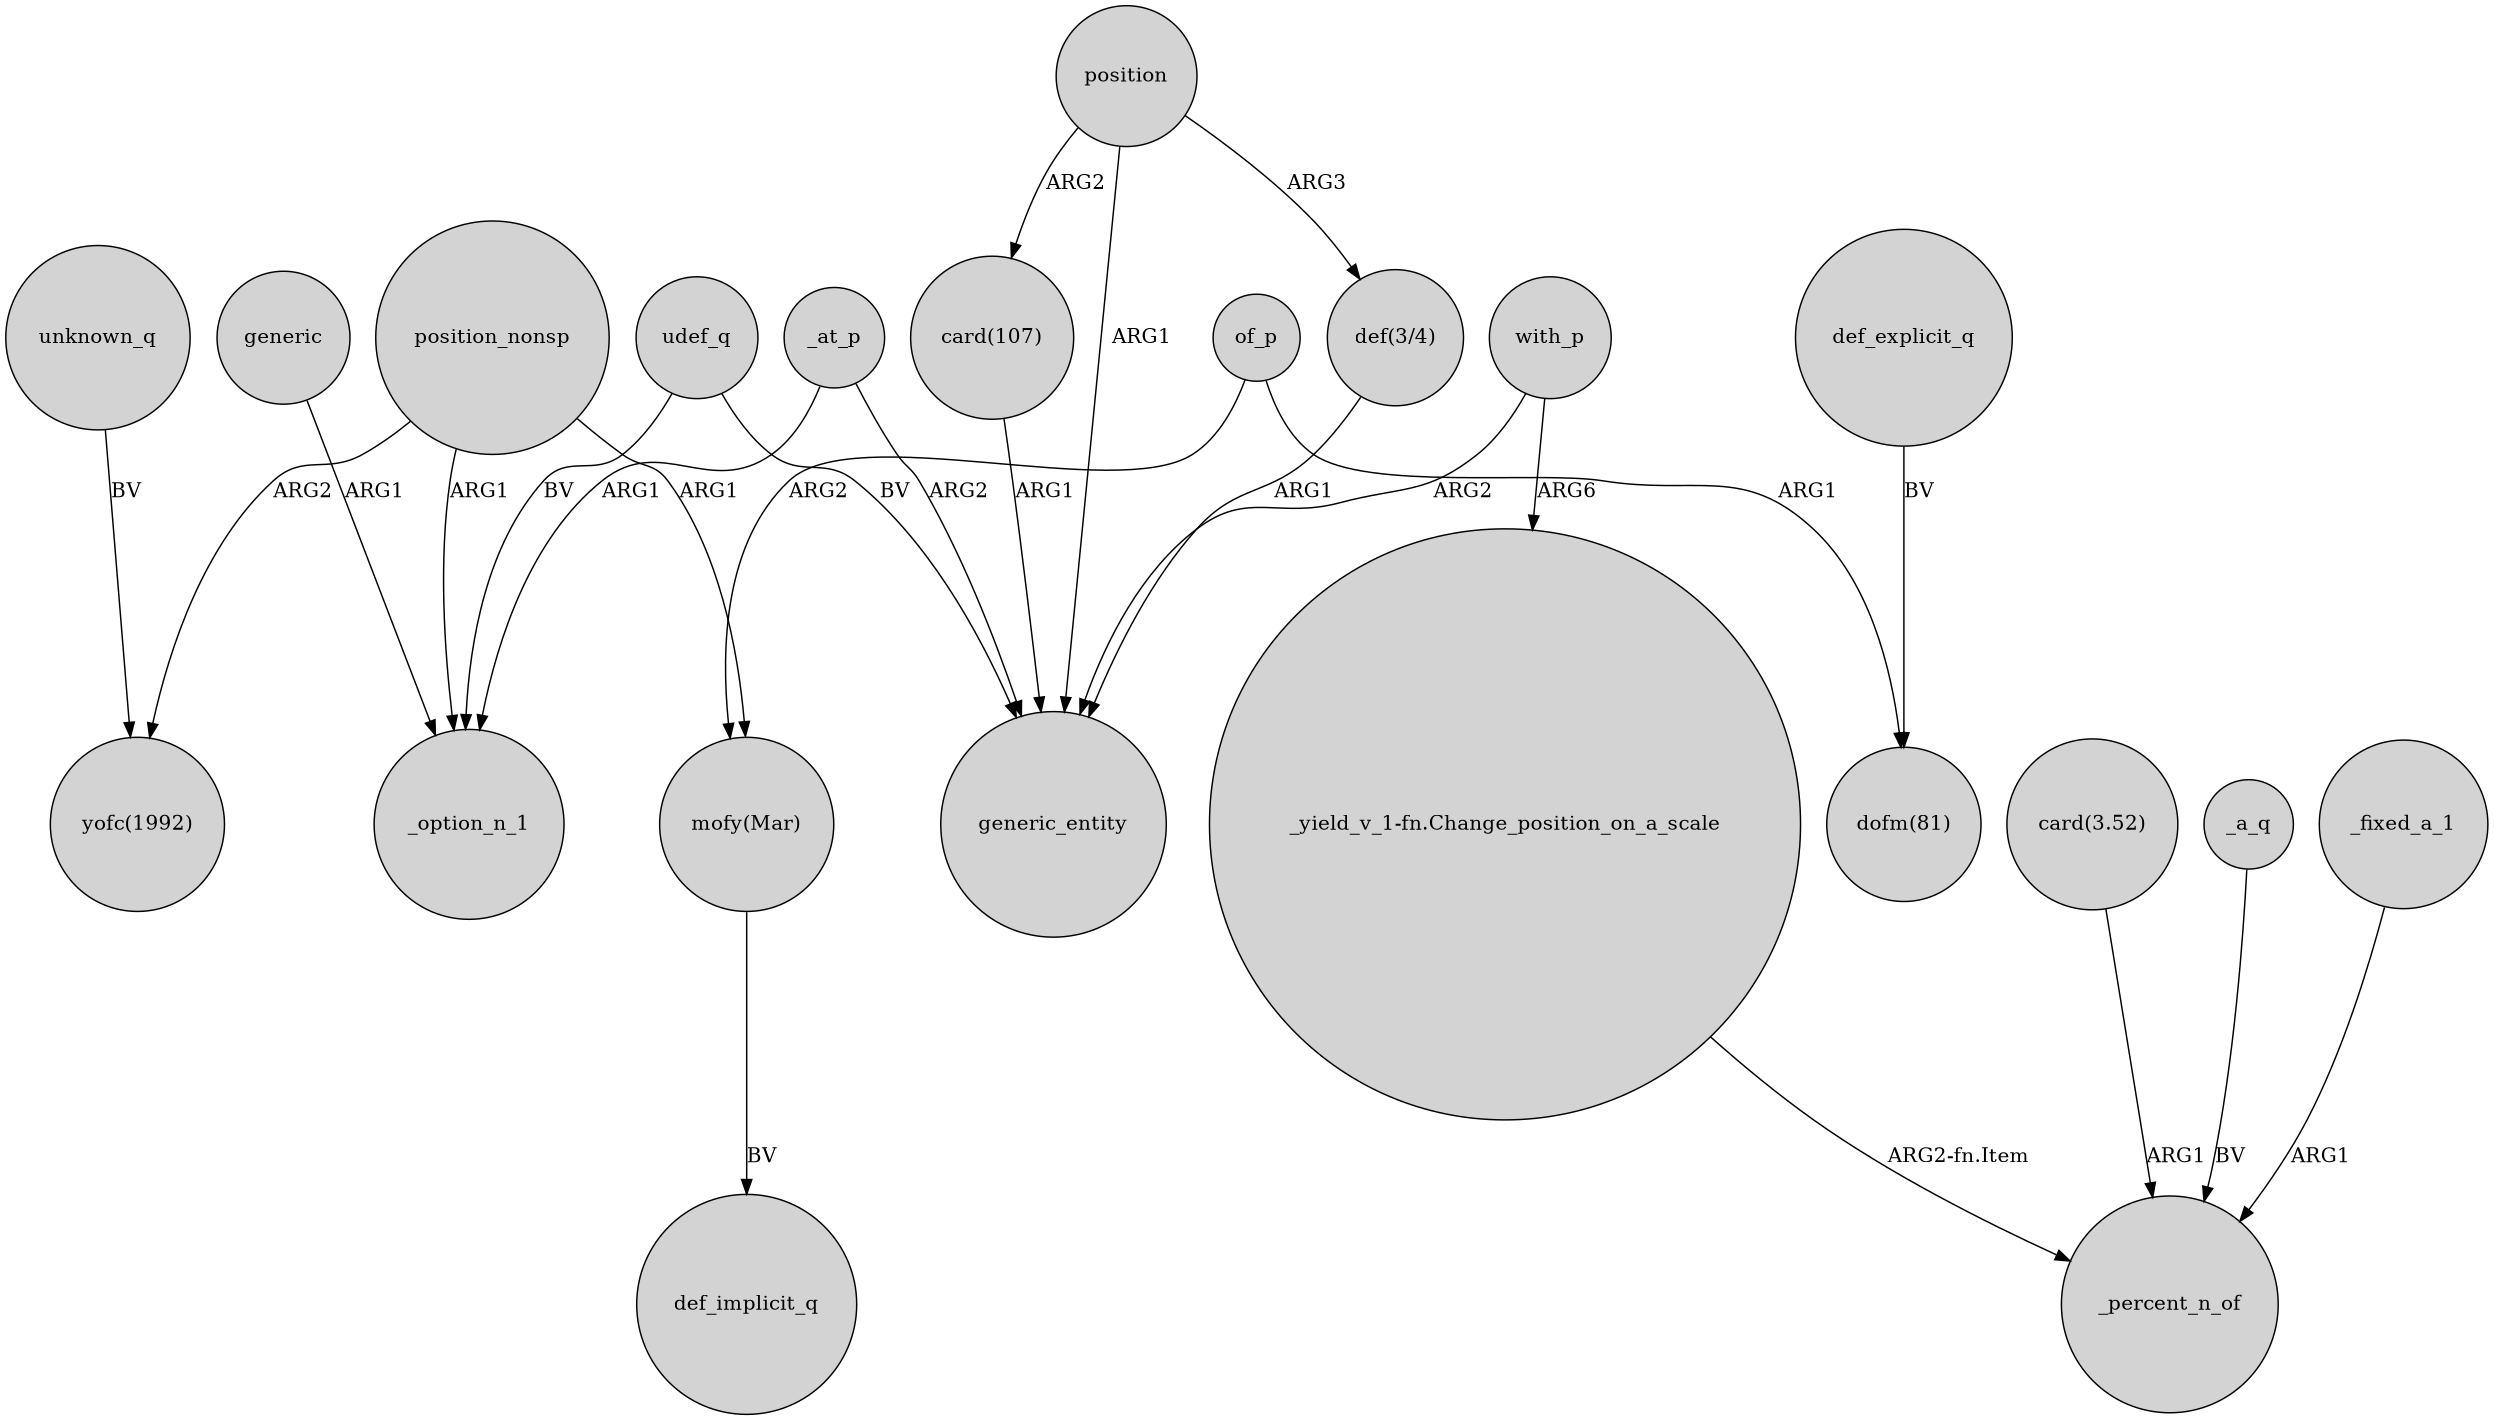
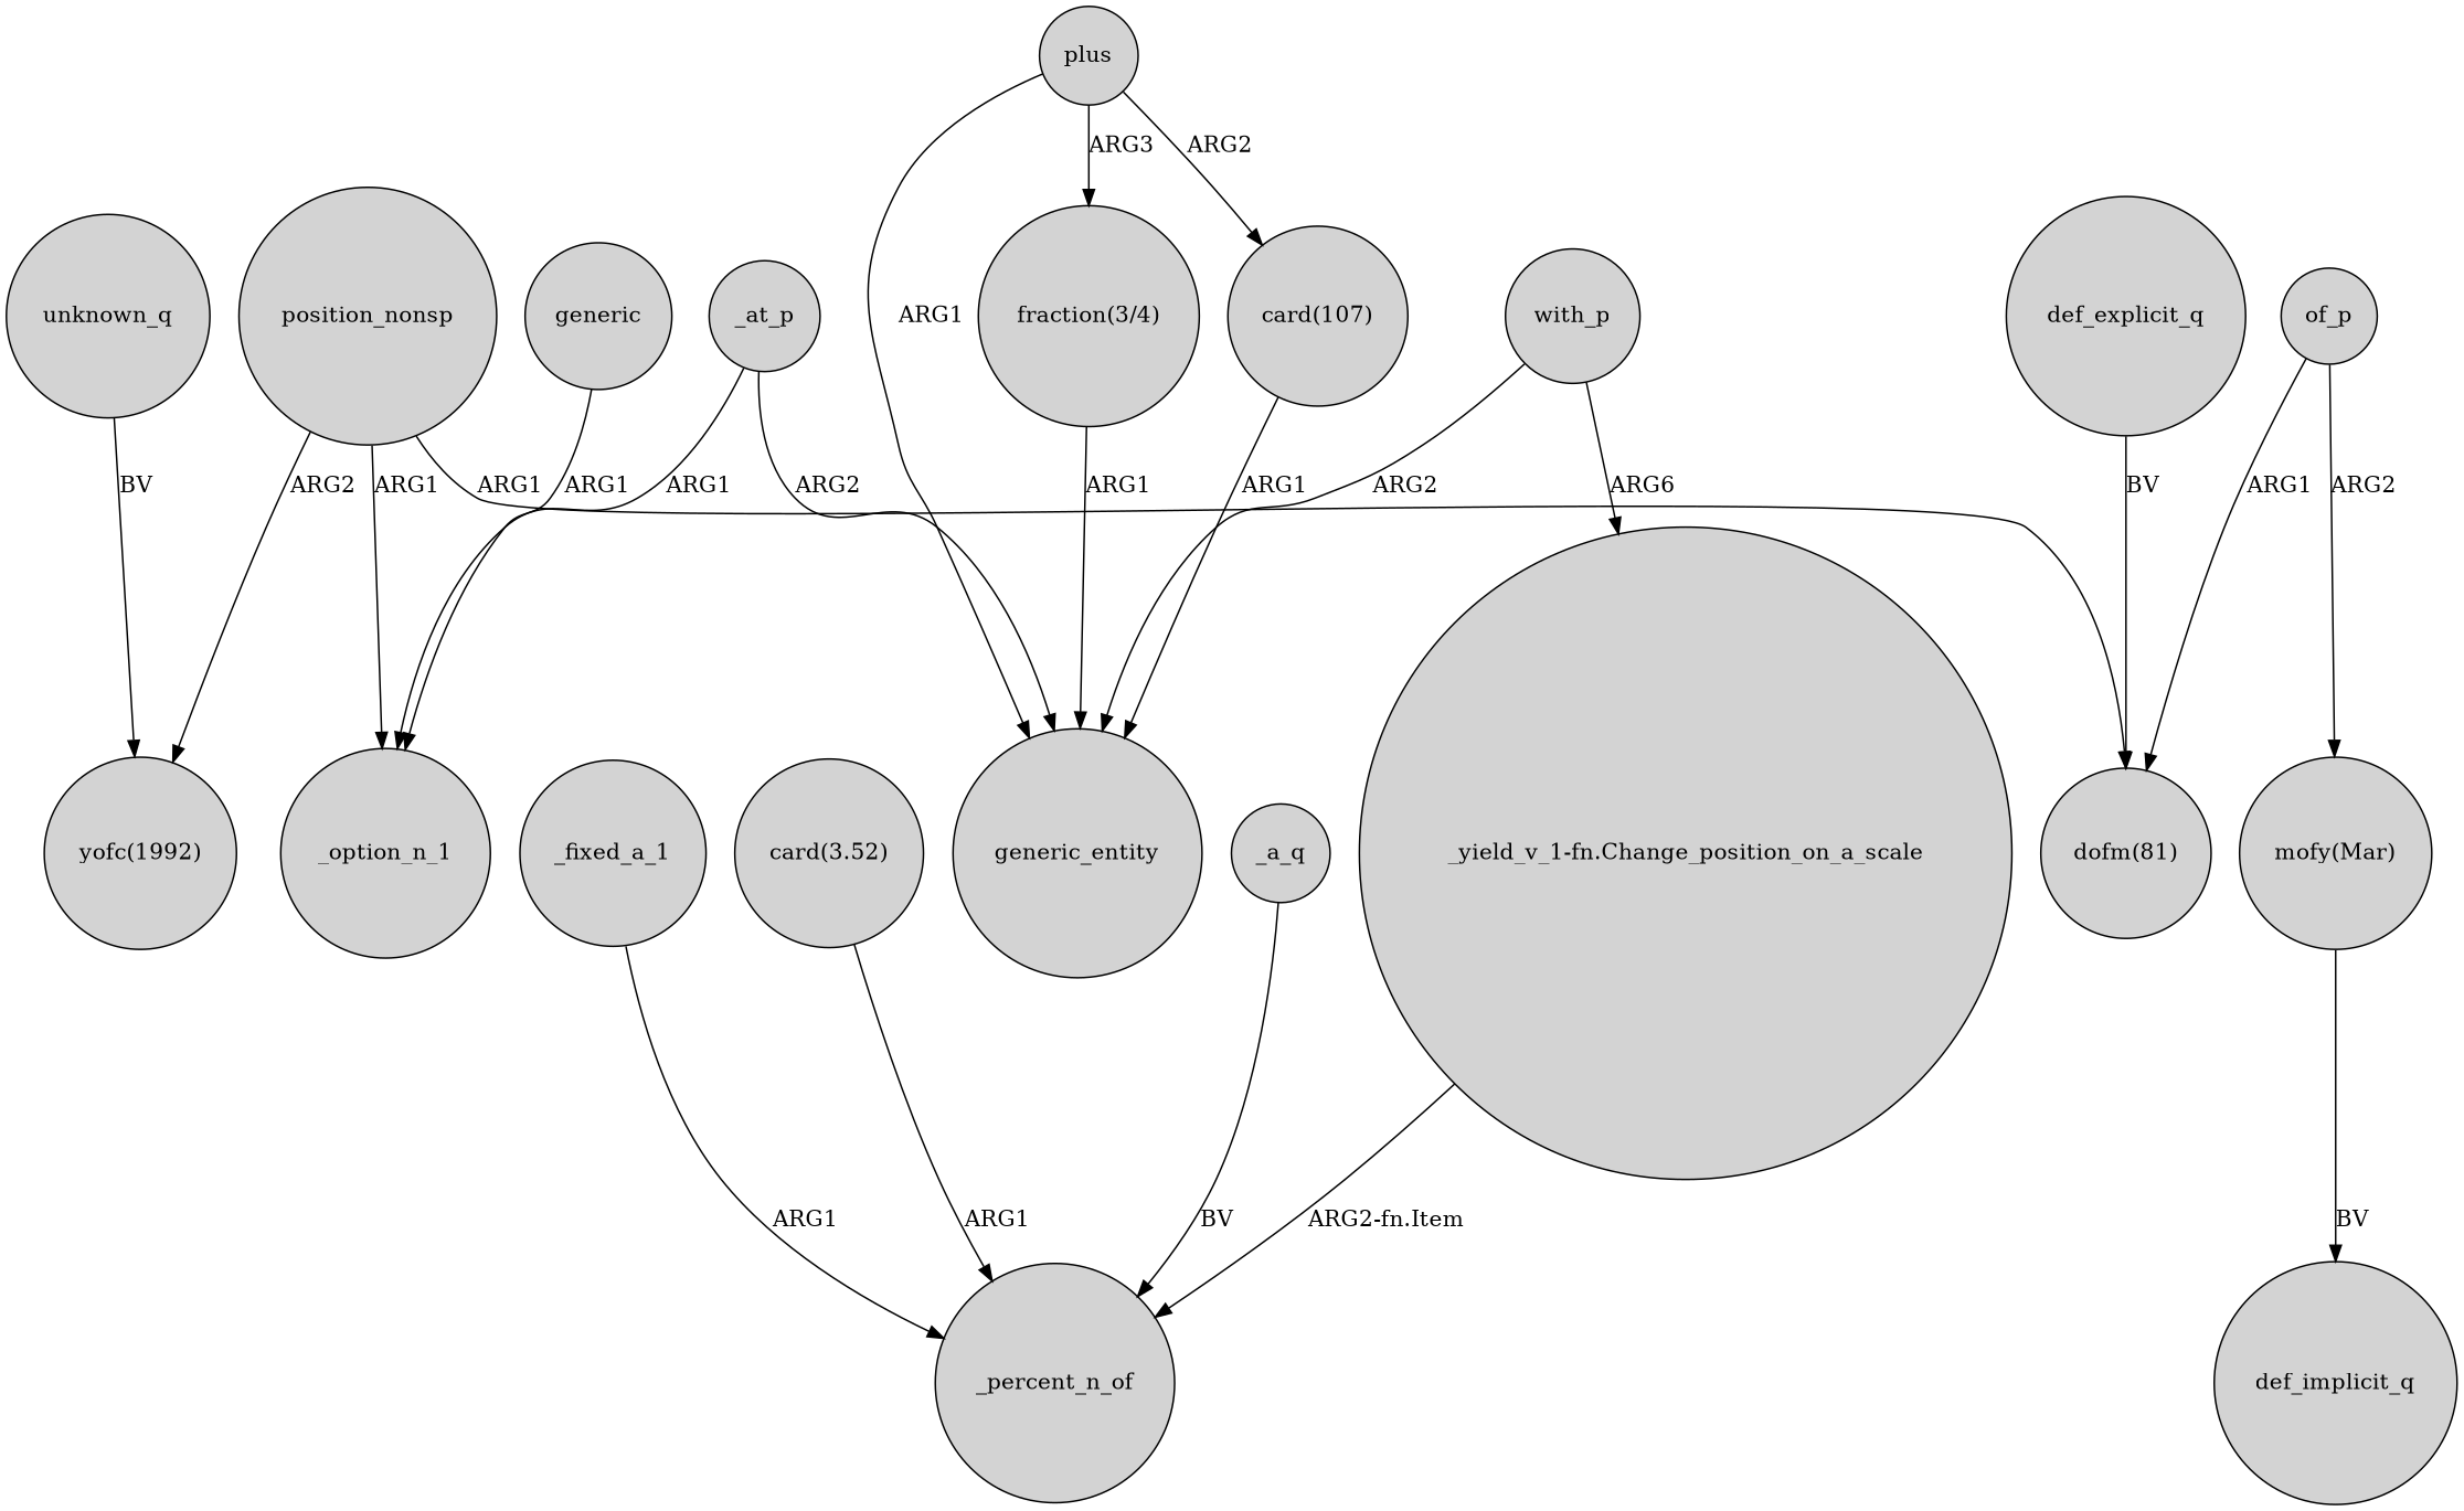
  digraph {
    node [shape=circle style=filled]
    n1 [label=position_nonsp]
    "yofc(1992)"
    _option_n_1
    n4 [label="dofm(81)"]
    _fixed_a_1
    _percent_n_of
    of_p
    "mofy(Mar)"
    def_implicit_q
    "card(107)"
    generic_entity
-   udef_q
    n13 [label=generic]
    with_p
    "_yield_v_1-fn.Change_position_on_a_scale"
    "card(3.52)"
    n17 [label=unknown_q]
-   plus [label=position]
-   "fraction(3/4)" [label="def(3/4)"]
+   plus
+   "fraction(3/4)"
    def_explicit_q
    _at_p
    _a_q
    n1 -> "yofc(1992)" [label=ARG2]
    n1 -> _option_n_1 [label=ARG1]
-   n1 -> "mofy(Mar)" [label=ARG1]
+   n1 -> n4 [label=ARG1]
    _fixed_a_1 -> _percent_n_of [label=ARG1]
    of_p -> n4 [label=ARG1]
    of_p -> "mofy(Mar)" [label=ARG2]
    "mofy(Mar)" -> def_implicit_q [label=BV]
    "card(107)" -> generic_entity [label=ARG1]
-   udef_q -> _option_n_1 [label=BV]
-   udef_q -> generic_entity [label=BV]
    n13 -> _option_n_1 [label=ARG1]
    with_p -> generic_entity [label=ARG2]
    with_p -> "_yield_v_1-fn.Change_position_on_a_scale" [label=ARG6]
    "_yield_v_1-fn.Change_position_on_a_scale" -> _percent_n_of [label="ARG2-fn.Item"]
    "card(3.52)" -> _percent_n_of [label=ARG1]
    n17 -> "yofc(1992)" [label=BV]
    plus -> "card(107)" [label=ARG2]
    plus -> generic_entity [label=ARG1]
    plus -> "fraction(3/4)" [label=ARG3]
    "fraction(3/4)" -> generic_entity [label=ARG1]
    def_explicit_q -> n4 [label=BV]
    _at_p -> _option_n_1 [label=ARG1]
    _at_p -> generic_entity [label=ARG2]
    _a_q -> _percent_n_of [label=BV]
  }
